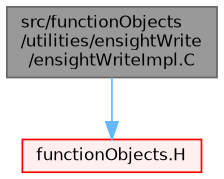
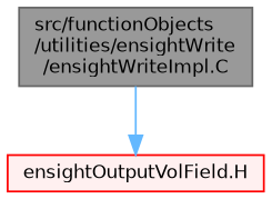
  digraph {
    node [fontname=Helvetica fontsize=10 shape=box style=filled]
    n1 [color=gray40 fillcolor=grey60 fontcolor=black height=0.2 label="src/functionObjects\l/utilities/ensightWrite\l/ensightWriteImpl.C" width=0.4]
-   n2 [color=red fillcolor="#FFF0F0" height=0.2 label="functionObjects.H" width=0.4]
+   n2 [color=red fillcolor="#FFF0F0" height=0.2 label="ensightOutputVolField.H" width=0.4]
    n1 -> n2 [color=steelblue1 fontname=Helvetica fontsize=10 labelfontname=Helvetica labelfontsize=10 style=solid]
  }
